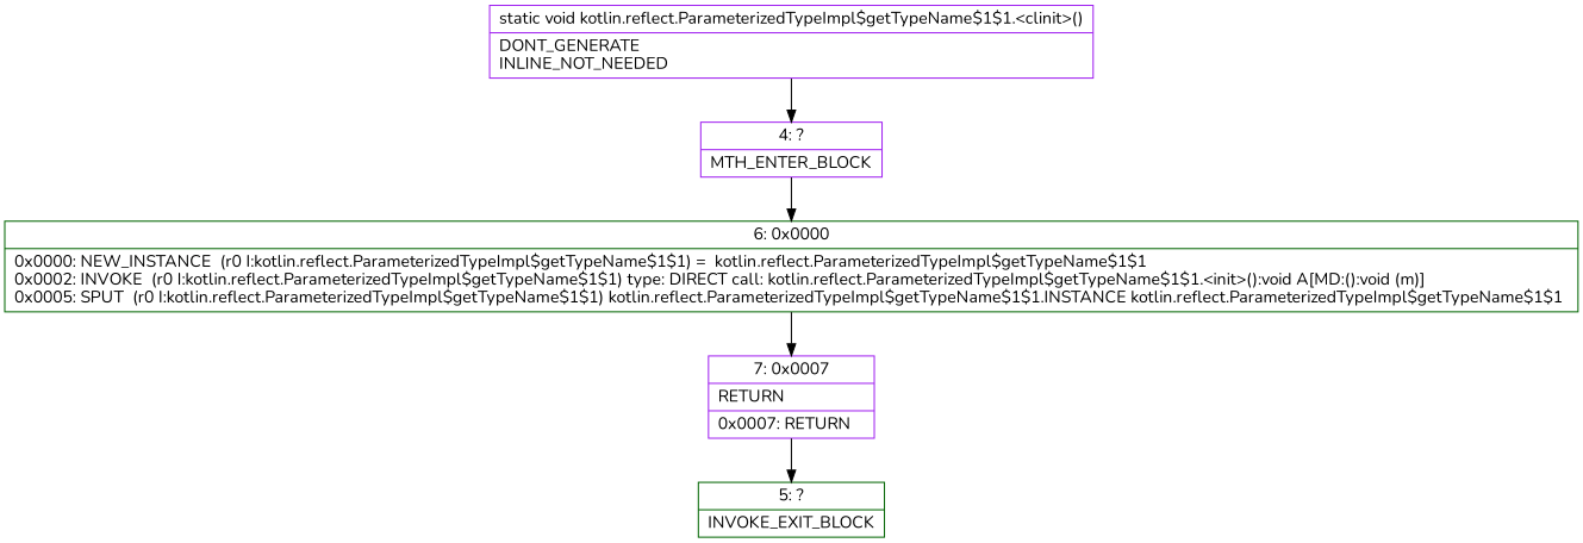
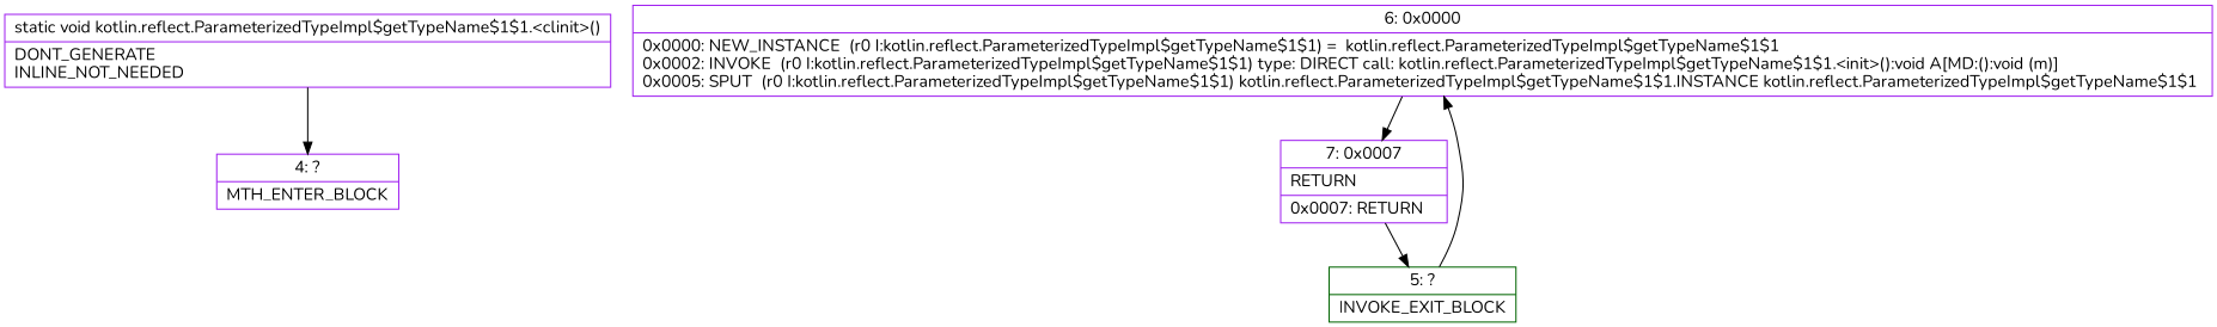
  digraph {
    fontname=Nunito
    node [color=purple fontname=Nunito shape=record]
    edge [fontname=Nunito]
    n1 [label="{4\:\ ?|MTH_ENTER_BLOCK\l}"]
-   n2 [color=darkgreen label="{6\:\ 0x0000|0x0000: NEW_INSTANCE  (r0 I:kotlin.reflect.ParameterizedTypeImpl$getTypeName$1$1) =  kotlin.reflect.ParameterizedTypeImpl$getTypeName$1$1 \l0x0002: INVOKE  (r0 I:kotlin.reflect.ParameterizedTypeImpl$getTypeName$1$1) type: DIRECT call: kotlin.reflect.ParameterizedTypeImpl$getTypeName$1$1.\<init\>():void A[MD:():void (m)]\l0x0005: SPUT  (r0 I:kotlin.reflect.ParameterizedTypeImpl$getTypeName$1$1) kotlin.reflect.ParameterizedTypeImpl$getTypeName$1$1.INSTANCE kotlin.reflect.ParameterizedTypeImpl$getTypeName$1$1 \l}"]
+   n2 [label="{6\:\ 0x0000|0x0000: NEW_INSTANCE  (r0 I:kotlin.reflect.ParameterizedTypeImpl$getTypeName$1$1) =  kotlin.reflect.ParameterizedTypeImpl$getTypeName$1$1 \l0x0002: INVOKE  (r0 I:kotlin.reflect.ParameterizedTypeImpl$getTypeName$1$1) type: DIRECT call: kotlin.reflect.ParameterizedTypeImpl$getTypeName$1$1.\<init\>():void A[MD:():void (m)]\l0x0005: SPUT  (r0 I:kotlin.reflect.ParameterizedTypeImpl$getTypeName$1$1) kotlin.reflect.ParameterizedTypeImpl$getTypeName$1$1.INSTANCE kotlin.reflect.ParameterizedTypeImpl$getTypeName$1$1 \l}"]
    n3 [label="{7\:\ 0x0007|RETURN\l|0x0007: RETURN   \l}"]
    n4 [color=darkgreen label="{5\:\ ?|INVOKE_EXIT_BLOCK\l}"]
    n5 [label="{static void kotlin.reflect.ParameterizedTypeImpl$getTypeName$1$1.\<clinit\>()  | DONT_GENERATE\lINLINE_NOT_NEEDED\l}"]
-   n1 -> n2
+   n4 -> n2
    n2 -> n3
    n3 -> n4
    n5 -> n1
  }
